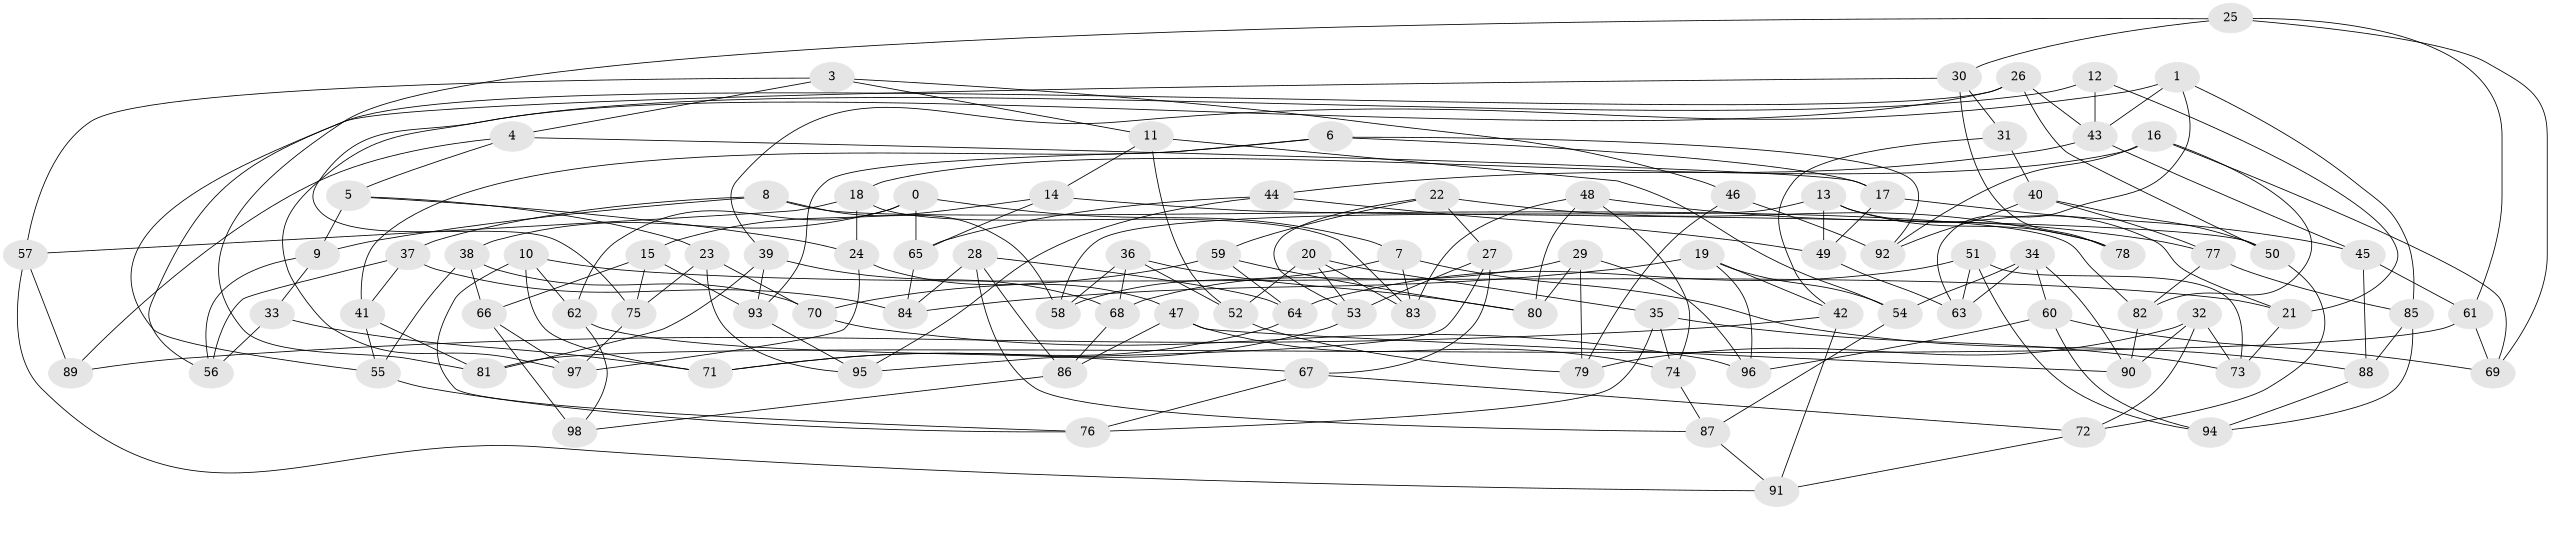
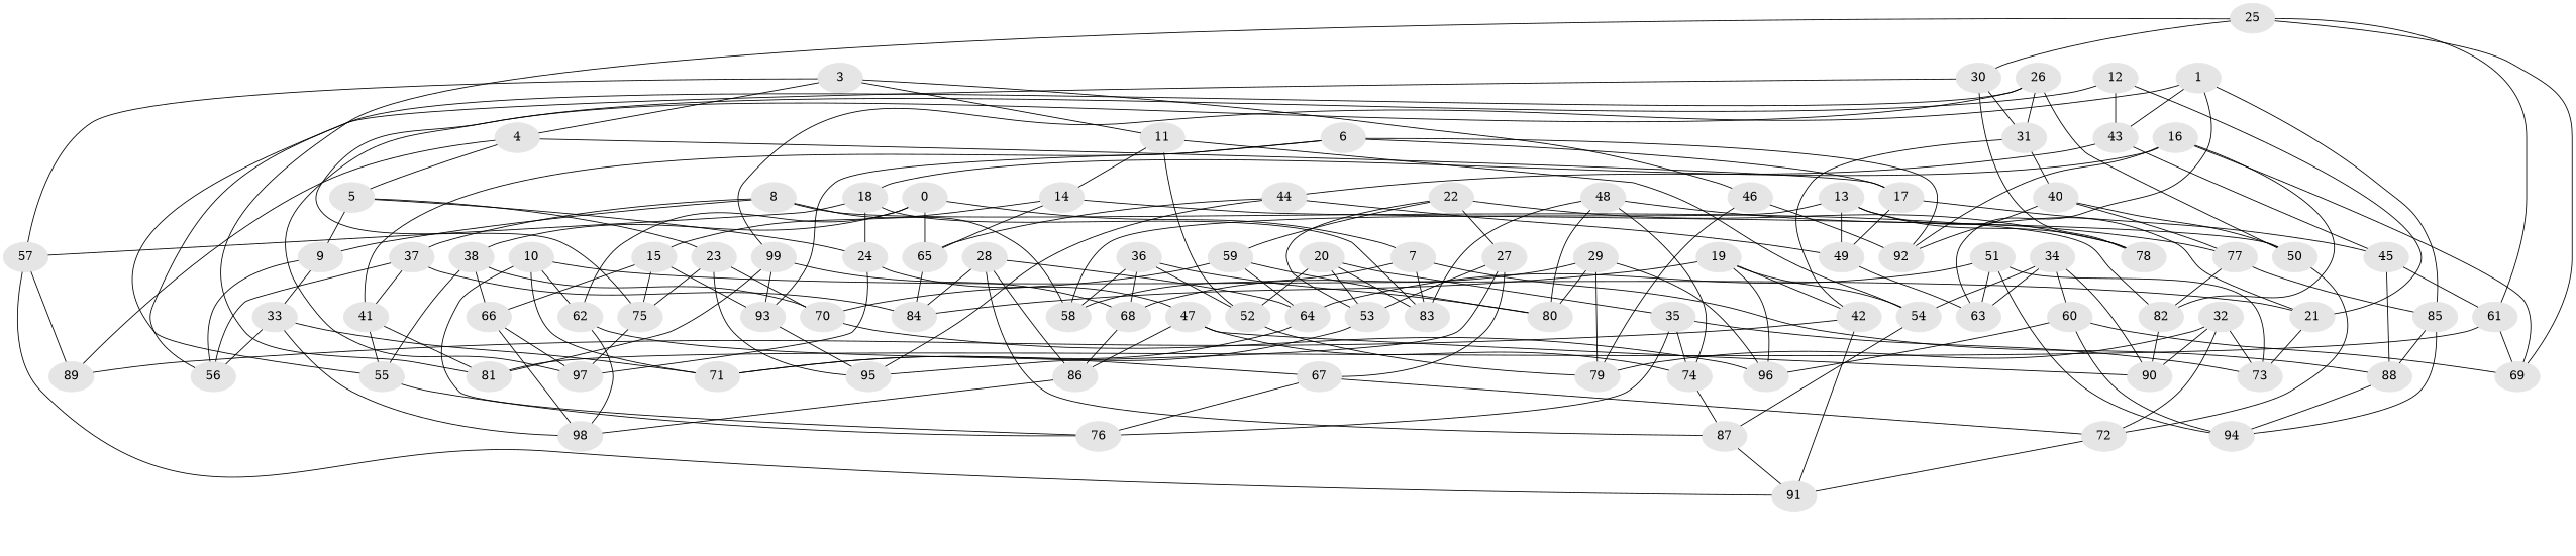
  graph {
    node [color=gray90 style=filled]
    1
-   39
+   39 [label=99]
    43
    63
    85
    93
    81
    68
    45
    44
    88
    94
    n13 [label=0]
    7
    38
    62
    65
    58
    83
    66
    70
    55
    67
    98
    84
    3
    4
    11
    46
    57
    5
    17
    89
    14
    52
    54
    92
    79
    91
    9
    23
    24
    49
    33
    56
    75
    95
    97
    47
    6
    41
    8
    37
    82
    90
    71
    10
    21
    76
    73
    15
    50
    87
    12
    13
    78
    72
    16
    18
    69
    61
    19
    42
    96
    20
    35
    53
    74
    22
    27
    59
    64
    80
    86
    25
    30
    31
    26
    40
    28
    29
    77
    32
    34
    60
    36
    48
    51
    1 -- 39
    1 -- 43
    1 -- 63
    1 -- 85
    39 -- 93
    39 -- 81
    39 -- 68
    43 -- 45
    43 -- 44
    85 -- 88
    85 -- 94
    93 -- 95
    68 -- 86
    45 -- 88
    45 -- 61
    44 -- 65
    44 -- 49
    44 -- 95
    88 -- 94
    n13 -- 7
    n13 -- 38
    n13 -- 62
    n13 -- 65
    7 -- 88
    7 -- 58
    7 -- 83
    38 -- 66
    38 -- 70
    38 -- 55
    62 -- 67
    62 -- 98
    65 -- 84
    66 -- 98
    66 -- 97
    70 -- 96
    55 -- 76
    67 -- 76
    67 -- 72
    3 -- 4
    3 -- 11
    3 -- 46
    3 -- 57
    4 -- 5
    4 -- 17
    4 -- 89
    11 -- 14
    11 -- 52
    11 -- 54
    46 -- 92
    46 -- 79
    57 -- 89
    57 -- 91
    5 -- 9
    5 -- 23
    5 -- 24
    17 -- 45
    17 -- 49
    14 -- 65
    14 -- 15
    14 -- 50
    52 -- 79
    54 -- 87
    9 -- 33
    9 -- 56
    23 -- 70
    23 -- 75
    23 -- 95
    24 -- 97
    24 -- 47
    49 -- 63
+   33 -- 98
    33 -- 56
    33 -- 71
    75 -- 97
    47 -- 90
    47 -- 74
    47 -- 86
    6 -- 93
    6 -- 17
    6 -- 92
    6 -- 41
    41 -- 81
    41 -- 55
    8 -- 58
    8 -- 9
    8 -- 37
    8 -- 82
    37 -- 84
    37 -- 56
    37 -- 41
    82 -- 90
    10 -- 62
    10 -- 71
    10 -- 21
    10 -- 76
    21 -- 73
    15 -- 93
    15 -- 66
    15 -- 75
    50 -- 72
    87 -- 91
    12 -- 43
    12 -- 97
    12 -- 21
    13 -- 58
    13 -- 49
    13 -- 21
    13 -- 78
    72 -- 91
    16 -- 92
    16 -- 82
    16 -- 18
    16 -- 69
    18 -- 83
    18 -- 57
    18 -- 24
    61 -- 81
    61 -- 69
    19 -- 84
    19 -- 54
    19 -- 42
    19 -- 96
    42 -- 89
    42 -- 91
    20 -- 83
    20 -- 52
    20 -- 35
    20 -- 53
    35 -- 76
    35 -- 73
    35 -- 74
    53 -- 71
    74 -- 87
    22 -- 78
    22 -- 53
    22 -- 27
    22 -- 59
    27 -- 67
    27 -- 95
    27 -- 53
    59 -- 70
    59 -- 64
    59 -- 80
    64 -- 71
    86 -- 98
    25 -- 81
    25 -- 69
    25 -- 61
    25 -- 30
    30 -- 55
    30 -- 78
    30 -- 31
    31 -- 42
    31 -- 40
    26 -- 56
    26 -- 75
    26 -- 50
-   26 -- 43
+   26 -- 31
    40 -- 92
    40 -- 50
    40 -- 77
    28 -- 84
    28 -- 87
    28 -- 64
    28 -- 86
    29 -- 68
    29 -- 79
    29 -- 96
    29 -- 80
    77 -- 85
    77 -- 82
    32 -- 79
    32 -- 90
    32 -- 73
    32 -- 72
    34 -- 63
    34 -- 54
    34 -- 90
    34 -- 60
    60 -- 94
    60 -- 69
    60 -- 96
    36 -- 68
    36 -- 58
    36 -- 52
    36 -- 80
    48 -- 83
    48 -- 74
    48 -- 80
    48 -- 77
    51 -- 63
    51 -- 94
    51 -- 73
    51 -- 64
  }
